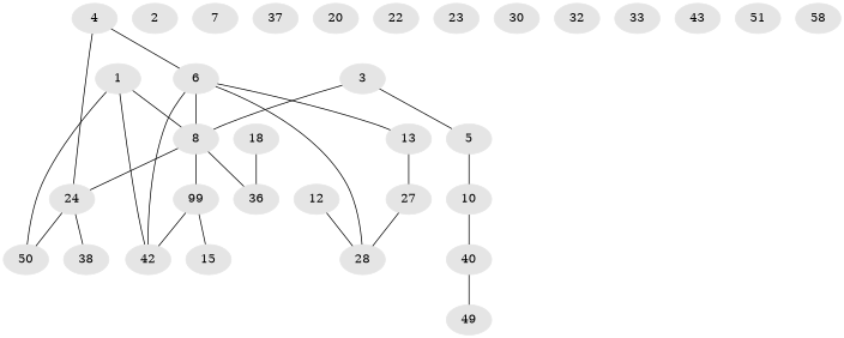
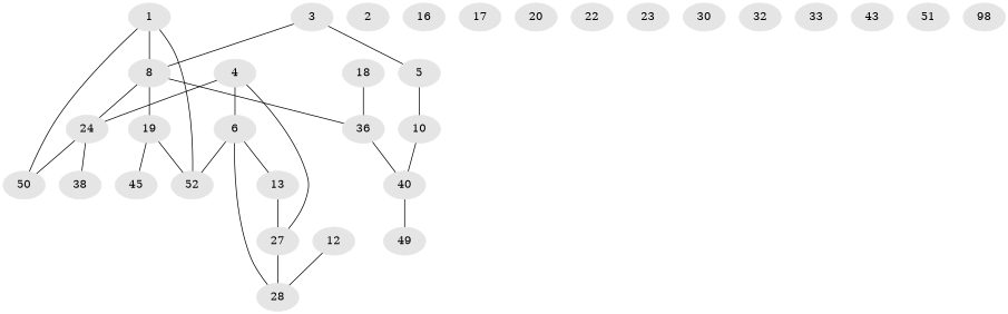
  graph {
    node [color=gray90 style=filled]
    8 [super="+52+14+26+11"]
    24 [super="+31"]
-   19 [label=99]
+   19
    36 [super="+54"]
    1
-   42 [super="+63+55"]
+   42 [super="+63+55" label=52]
    50 [super="+59"]
    40 [super="+48"]
    49
    2
    3 [super="+15"]
    5 [super="+60"]
    10 [super="+39"]
    6 [super="+21+9"]
    13 [super="+29"]
    28
    4
    27 [super="+37+41"]
    38
-   7
-   45 [label=15]
+   45
    12
-   17 [super="+44" label=37]
+   16
+   17 [super="+44"]
    18 [super="+35+25+57"]
    20
    22
    23 [super="+46"]
    30
    32
    33
    43
    51
-   58
+   58 [label=98]
    8 -- 24
    8 -- 19
    8 -- 36
    24 -- 50
    24 -- 38
    19 -- 42
    19 -- 45
+   36 -- 40 [weight=2]
    1 -- 8
    1 -- 42
    1 -- 50
    40 -- 49
    3 -- 8
    3 -- 5
    5 -- 10 [weight=2]
    10 -- 40 [weight=2]
-   6 -- 8 [weight=3]
    6 -- 42
    6 -- 13
    6 -- 28
    13 -- 27
    4 -- 24
    4 -- 6
+   4 -- 27
    27 -- 28
    12 -- 28
    18 -- 36
  }
